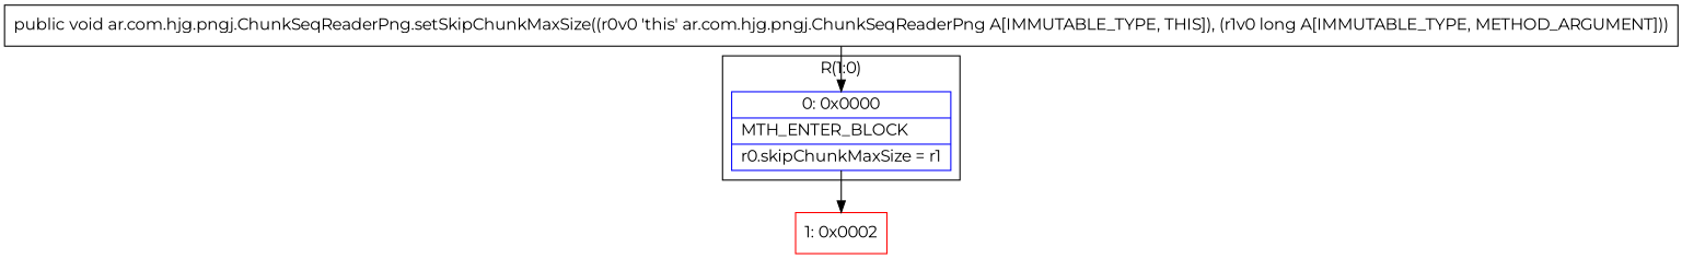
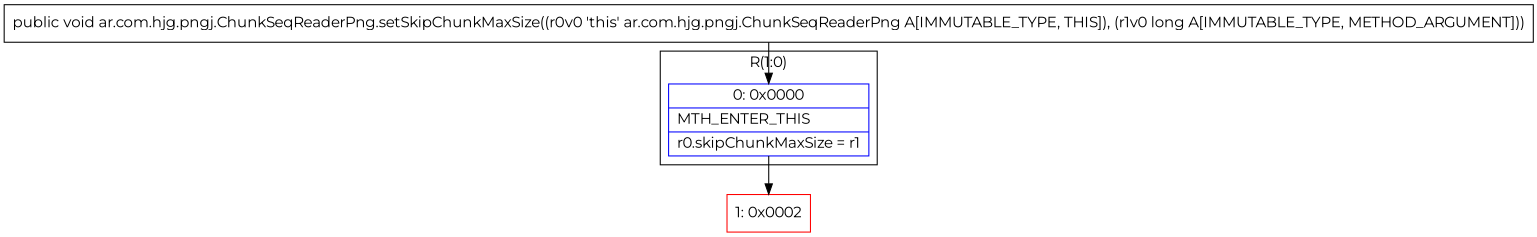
  digraph {
    fontname=Montserrat
    node [shape=record fontname=Montserrat]
    edge [fontname=Montserrat]
-   n1 [color=blue label="{0\:\ 0x0000|MTH_ENTER_BLOCK\l|r0.skipChunkMaxSize = r1\l}"]
+   n1 [color=blue label="{0\:\ 0x0000|MTH_ENTER_THIS\l|r0.skipChunkMaxSize = r1\l}"]
    n2 [color=red label="{1\:\ 0x0002}"]
    n3 [label="{public void ar.com.hjg.pngj.ChunkSeqReaderPng.setSkipChunkMaxSize((r0v0 'this' ar.com.hjg.pngj.ChunkSeqReaderPng A[IMMUTABLE_TYPE, THIS]), (r1v0 long A[IMMUTABLE_TYPE, METHOD_ARGUMENT])) }"]
    subgraph cluster_1 {
      label="R(1:0)"
      n1
    }
    n1 -> n2
    n3 -> n1
  }
